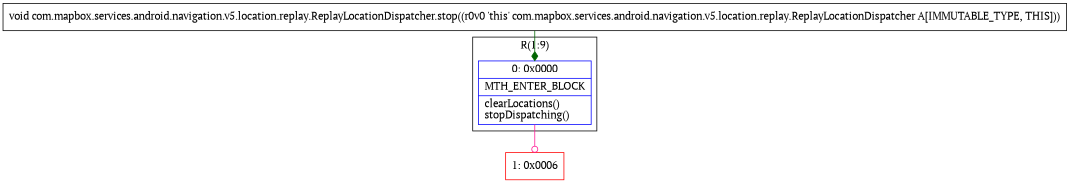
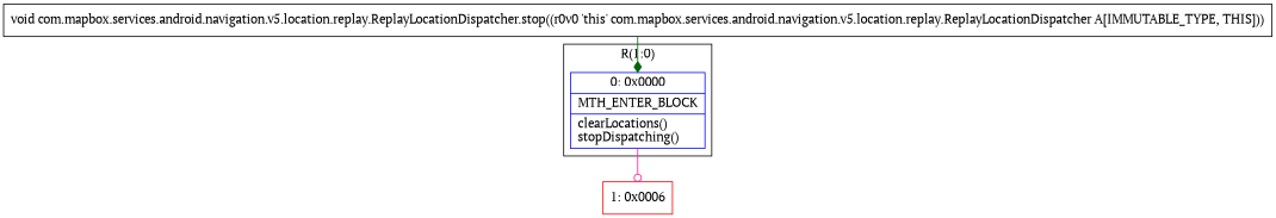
  digraph {
    fontname="PT Serif"
    node [shape=record fontname="PT Serif"]
    edge [fontname="PT Serif"]
    n1 [color=blue label="{0\:\ 0x0000|MTH_ENTER_BLOCK\l|clearLocations()\lstopDispatching()\l}"]
    n2 [color=red label="{1\:\ 0x0006}"]
    n3 [label="{void com.mapbox.services.android.navigation.v5.location.replay.ReplayLocationDispatcher.stop((r0v0 'this' com.mapbox.services.android.navigation.v5.location.replay.ReplayLocationDispatcher A[IMMUTABLE_TYPE, THIS])) }"]
    subgraph cluster_1 {
-     label="R(1:9)"
+     label="R(1:0)"
      n1
    }
    n1 -> n2 [color=deeppink arrowhead=odot]
    n3 -> n1 [color=darkgreen arrowhead=diamond]
  }
